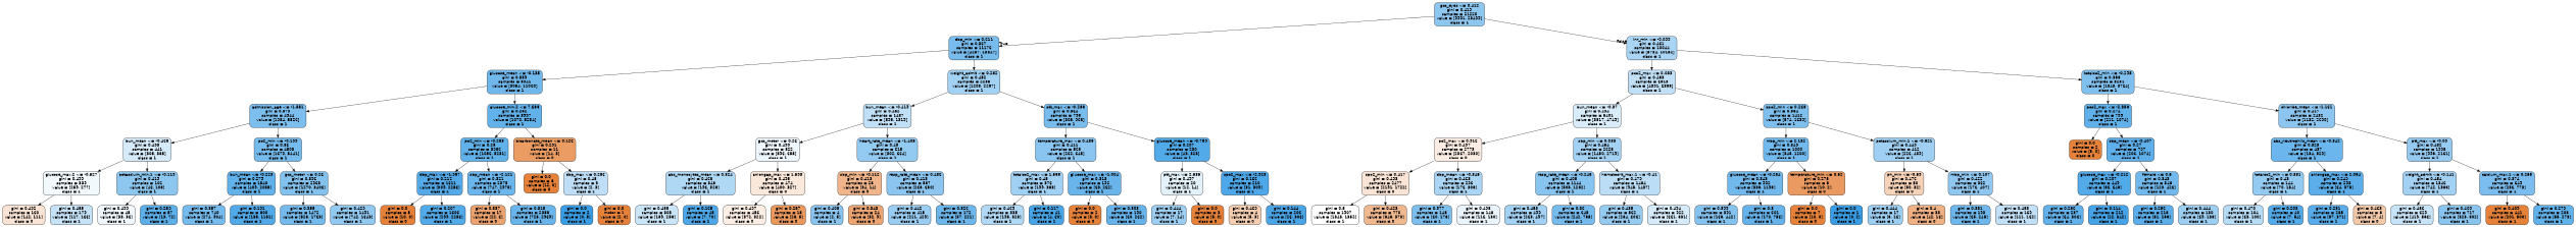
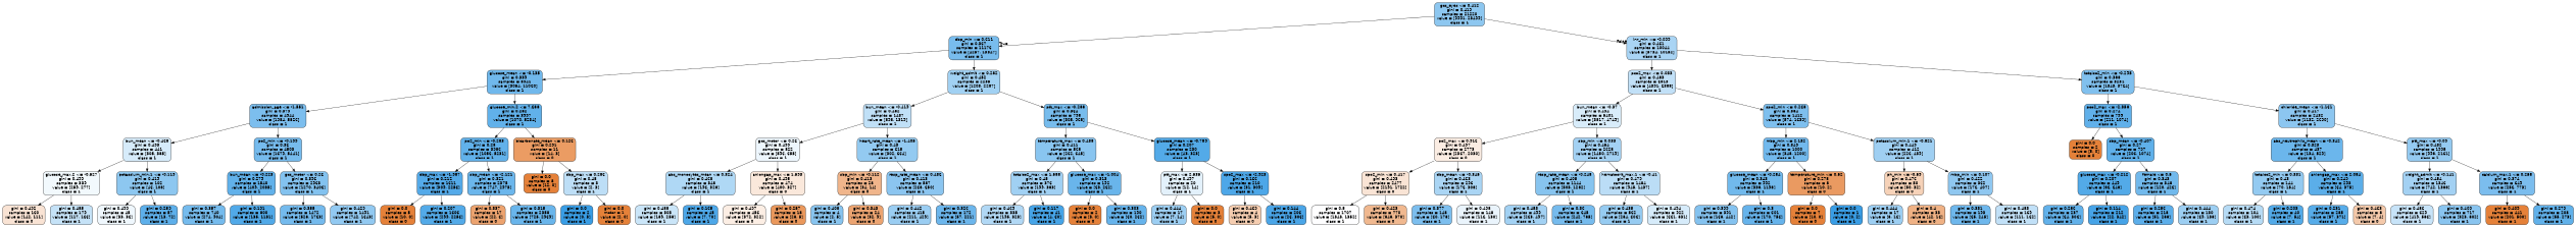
  digraph {
    node [color=black fillcolor="#e58139" fontname=helvetica shape=box style="filled, rounded"]
    edge [fontname=helvetica]
    n1 [fillcolor="#8dc7f0" label="gcs_eyes <= 0.412\ngini = 0.419\nsamples = 21220\nvalue = [9991, 23499]\nclass = 1"]
    n2 [fillcolor="#78bced" label="dbp_min <= 0.611\ngini = 0.367\nsamples = 11176\nvalue = [4257, 13347]\nclass = 1"]
    n3 [fillcolor="#a9d4f4" label="inr_min <= -0.099\ngini = 0.461\nsamples = 10044\nvalue = [5734, 10152]\nclass = 1"]
    n4 [fillcolor="#70b8ec" label="glucose_mean <= -0.135\ngini = 0.339\nsamples = 8941\nvalue = [3054, 11060]\nclass = 1"]
    n5 [fillcolor="#a1d1f3" label="weight_admit <= 0.282\ngini = 0.452\nsamples = 2235\nvalue = [1203, 2287]\nclass = 1"]
    n6 [fillcolor="#c1e0f7" label="pco2_max <= 0.033\ngini = 0.483\nsamples = 6813\nvalue = [4391, 6388]\nclass = 1"]
    n7 [fillcolor="#80c0ee" label="totalco2_min <= -0.295\ngini = 0.388\nsamples = 3231\nvalue = [1343, 3764]\nclass = 1"]
    n8 [fillcolor="#7cbeee" label="admission_age <= -1.551\ngini = 0.379\nsamples = 4944\nvalue = [1984, 5826]\nclass = 1"]
    n9 [fillcolor="#61b1ea" label="glucose_min.2 <= 7.688\ngini = 0.282\nsamples = 3997\nvalue = [1070, 5234]\nclass = 1"]
    n10 [fillcolor="#c0e0f7" label="bun_mean <= -0.419\ngini = 0.482\nsamples = 1437\nvalue = [898, 1319]\nclass = 1"]
    n11 [fillcolor="#77bced" label="ptt_max <= -0.288\ngini = 0.364\nsamples = 798\nvalue = [305, 968]\nclass = 1"]
    n12 [fillcolor="#d6ebfa" label="bun_mean <= -0.468\ngini = 0.493\nsamples = 441\nvalue = [305, 385]\nclass = 1"]
    n13 [fillcolor="#76bbed" label="po2_min <= -0.199\ngini = 0.36\nsamples = 4503\nvalue = [1679, 5441]\nclass = 1"]
    n14 [fillcolor="#61b1ea" label="po2_min <= -0.283\ngini = 0.28\nsamples = 3986\nvalue = [1056, 5231]\nclass = 1"]
    n15 [fillcolor="#eb9c63" label="bicarbonate_mean <= 0.126\ngini = 0.291\nsamples = 11\nvalue = [14, 3]\nclass = 0"]
    n16 [fillcolor="#f2f9fd" label="glucose_max.2 <= -0.527\ngini = 0.499\nsamples = 339\nvalue = [259, 277]\nclass = 1"]
    n17 [fillcolor="#8dc7f0" label="potassium_min.1 <= -0.119\ngini = 0.419\nsamples = 102\nvalue = [46, 108]\nclass = 1"]
    n18 [fillcolor="#61b1ea" label="bun_mean <= -0.223\ngini = 0.279\nsamples = 1540\nvalue = [409, 2035]\nclass = 1"]
    n19 [fillcolor="#83c2ef" label="gcs_motor <= 0.26\ngini = 0.396\nsamples = 2963\nvalue = [1270, 3406]\nclass = 1"]
    n20 [fillcolor="#f9e3d4" label="gini = 0.492\nsamples = 160\nvalue = [142, 111]\nclass = 0"]
    n21 [fillcolor="#c5e2f7" label="gini = 0.485\nsamples = 179\nvalue = [117, 166]\nclass = 1"]
    n22 [fillcolor="#eff7fd" label="gini = 0.499\nsamples = 45\nvalue = [33, 36]\nclass = 1"]
    n23 [fillcolor="#5dafea" label="gini = 0.259\nsamples = 57\nvalue = [13, 72]\nclass = 1"]
    n24 [fillcolor="#75bbed" label="gini = 0.357\nsamples = 740\nvalue = [274, 904]\nclass = 1"]
    n25 [fillcolor="#51a9e8" label="gini = 0.191\nsamples = 800\nvalue = [135, 1131]\nclass = 1"]
    n26 [fillcolor="#74baed" label="gini = 0.355\nsamples = 1472\nvalue = [528, 1763]\nclass = 1"]
    n27 [fillcolor="#92c9f1" label="gini = 0.429\nsamples = 1491\nvalue = [742, 1643]\nclass = 1"]
    n28 [fillcolor="#54aae9" label="dbp_max <= -1.987\ngini = 0.212\nsamples = 1611\nvalue = [309, 2256]\nclass = 1"]
    n29 [fillcolor="#6bb6ec" label="sbp_mean <= -2.121\ngini = 0.321\nsamples = 2375\nvalue = [747, 2975]\nclass = 1"]
    n30 [label="gini = 0.0\nsamples = 8\nvalue = [12, 0]\nclass = 0"]
    n31 [fillcolor="#bddef6" label="dbp_max <= 0.286\ngini = 0.48\nsamples = 3\nvalue = [2, 3]\nclass = 1"]
    n32 [label="gini = 0.0\nsamples = 5\nvalue = [10, 0]\nclass = 0"]
    n33 [fillcolor="#53aae8" label="gini = 0.207\nsamples = 1606\nvalue = [299, 2256]\nclass = 1"]
    n34 [fillcolor="#eca36f" label="gini = 0.337\nsamples = 17\nvalue = [22, 6]\nclass = 0"]
    n35 [fillcolor="#69b5eb" label="gini = 0.315\nsamples = 2358\nvalue = [725, 2969]\nclass = 1"]
    n36 [fillcolor="#399de5" label="gini = 0.0\nsamples = 2\nvalue = [0, 3]\nclass = 1"]
    n37 [label="gini = 0.0\nmotor = 1\nvalue = [2, 0]\nclass = 0"]
    n38 [fillcolor="#edf6fd" label="gcs_motor <= 0.26\ngini = 0.499\nsamples = 822\nvalue = [596, 655]\nclass = 1"]
    n39 [fillcolor="#93caf1" label="heart_rate_mean <= -1.405\ngini = 0.43\nsamples = 615\nvalue = [302, 664]\nclass = 1"]
    n40 [fillcolor="#89c5f0" label="temperature_max <= 0.438\ngini = 0.411\nsamples = 568\nvalue = [262, 645]\nclass = 1"]
    n41 [fillcolor="#53aae8" label="glucose_mean <= -0.789\ngini = 0.207\nsamples = 230\nvalue = [43, 323]\nclass = 1"]
    n42 [fillcolor="#afd8f5" label="abs_monocytes_mean <= 0.324\ngini = 0.468\nsamples = 348\nvalue = [196, 328]\nclass = 1"]
    n43 [fillcolor="#fae8db" label="aniongap_max <= 1.593\ngini = 0.495\nsamples = 474\nvalue = [400, 327]\nclass = 0"]
    n44 [fillcolor="#f0b58b" label="sbp_min <= -0.112\ngini = 0.413\nsamples = 28\nvalue = [34, 14]\nclass = 0"]
    n45 [fillcolor="#8bc5f0" label="resp_rate_mean <= 0.436\ngini = 0.413\nsamples = 587\nvalue = [268, 650]\nclass = 1"]
    n46 [fillcolor="#cae5f8" label="gini = 0.488\nsamples = 303\nvalue = [189, 258]\nclass = 1"]
    n47 [fillcolor="#4da7e8" label="gini = 0.165\nsamples = 45\nvalue = [7, 70]\nclass = 1"]
    n48 [fillcolor="#fceee4" label="gini = 0.497\nsamples = 456\nvalue = [372, 322]\nclass = 0"]
    n49 [fillcolor="#ea985c" label="gini = 0.257\nsamples = 18\nvalue = [28, 5]\nclass = 0"]
    n50 [fillcolor="#88c4ef" label="gini = 0.408\nsamples = 4\nvalue = [2, 5]\nclass = 1"]
    n51 [fillcolor="#eca471" label="gini = 0.343\nsamples = 24\nvalue = [32, 9]\nclass = 0"]
    n52 [fillcolor="#9acdf2" label="gini = 0.442\nsamples = 415\nvalue = [211, 429]\nclass = 1"]
    n53 [fillcolor="#6cb6ec" label="gini = 0.326\nsamples = 172\nvalue = [57, 221]\nclass = 1"]
    n54 [fillcolor="#a0d0f3" label="totalco2_max <= 1.588\ngini = 0.45\nsamples = 376\nvalue = [199, 383]\nclass = 1"]
    n55 [fillcolor="#69b5eb" label="glucose_max <= -1.004\ngini = 0.313\nsamples = 192\nvalue = [63, 262]\nclass = 1"]
    n56 [fillcolor="#e3f1fb" label="ptt_max <= 2.535\ngini = 0.497\nsamples = 20\nvalue = [12, 14]\nclass = 1"]
    n57 [fillcolor="#4da7e8" label="spo2_max <= -2.923\ngini = 0.166\nsamples = 210\nvalue = [31, 309]\nclass = 1"]
    n58 [fillcolor="#b1d8f5" label="gini = 0.469\nsamples = 335\nvalue = [195, 323]\nclass = 1"]
    n59 [fillcolor="#46a4e7" label="gini = 0.117\nsamples = 41\nvalue = [4, 60]\nclass = 1"]
    n60 [label="gini = 0.0\nsamples = 2\nvalue = [3, 0]\nclass = 0"]
    n61 [fillcolor="#66b3eb" label="gini = 0.303\nsamples = 190\nvalue = [60, 262]\nclass = 1"]
    n62 [fillcolor="#9ccef2" label="gini = 0.444\nsamples = 17\nvalue = [7, 14]\nclass = 1"]
    n63 [label="gini = 0.0\nsamples = 3\nvalue = [5, 0]\nclass = 0"]
    n64 [fillcolor="#f5cdb0" label="gini = 0.469\nsamples = 4\nvalue = [5, 3]\nclass = 0"]
    n65 [fillcolor="#4aa5e7" label="gini = 0.144\nsamples = 206\nvalue = [26, 306]\nclass = 1"]
    n66 [fillcolor="#d8ecfa" label="bun_mean <= -0.37\ngini = 0.494\nsamples = 5401\nvalue = [3817, 4749]\nclass = 1"]
    n67 [fillcolor="#7ebfee" label="spo2_min <= 0.268\ngini = 0.384\nsamples = 1412\nvalue = [574, 1639]\nclass = 1"]
    n68 [fillcolor="#60b0ea" label="pco2_max <= -2.358\ngini = 0.274\nsamples = 799\nvalue = [211, 1074]\nclass = 1"]
    n69 [fillcolor="#8cc6f0" label="chloride_mean <= -1.161\ngini = 0.417\nsamples = 2432\nvalue = [1132, 2690]\nclass = 1"]
    n70 [fillcolor="#fbede3" label="po2_max <= 0.916\ngini = 0.497\nsamples = 2773\nvalue = [2367, 2030]\nclass = 0"]
    n71 [fillcolor="#a3d1f3" label="sbp_min <= 0.033\ngini = 0.454\nsamples = 2628\nvalue = [1450, 2719]\nclass = 1"]
    n72 [fillcolor="#72b9ed" label="mbp_min <= 2.132\ngini = 0.349\nsamples = 1000\nvalue = [348, 1200]\nclass = 1"]
    n73 [fillcolor="#9fcff2" label="potassium_min.1 <= -0.821\ngini = 0.449\nsamples = 412\nvalue = [226, 439]\nclass = 1"]
    n74 [fillcolor="#f9e4d5" label="spo2_min <= 0.417\ngini = 0.493\nsamples = 2477\nvalue = [2191, 1722]\nclass = 0"]
    n75 [fillcolor="#aad5f4" label="dbp_mean <= -0.345\ngini = 0.463\nsamples = 296\nvalue = [176, 308]\nclass = 1"]
    n76 [fillcolor="#87c4ef" label="resp_rate_mean <= -0.248\ngini = 0.405\nsamples = 1144\nvalue = [505, 1282]\nclass = 1"]
    n77 [fillcolor="#bbddf6" label="hematocrit_max.1 <= -0.41\ngini = 0.479\nsamples = 1484\nvalue = [945, 1437]\nclass = 1"]
-   n78 [fillcolor="#fefeff" label="gini = 0.5\nsamples = 1907\nvalue = [1343, 1352]\nclass = 1"]
+   n78 [fillcolor="#fefeff" label="gini = 0.5\nsamples = 1707\nvalue = [1343, 1352]\nclass = 1"]
    n79 [fillcolor="#f0b88f" label="gini = 0.423\nsamples = 770\nvalue = [848, 370]\nclass = 0"]
    n80 [fillcolor="#7cbeee" label="gini = 0.377\nsamples = 148\nvalue = [60, 178]\nclass = 1"]
    n81 [fillcolor="#eaf4fc" label="gini = 0.498\nsamples = 148\nvalue = [116, 130]\nclass = 1"]
    n82 [fillcolor="#a2d1f3" label="gini = 0.453\nsamples = 499\nvalue = [263, 497]\nclass = 1"]
    n83 [fillcolor="#76bbed" label="gini = 0.36\nsamples = 645\nvalue = [242, 785]\nclass = 1"]
    n84 [fillcolor="#96cbf1" label="gini = 0.435\nsamples = 562\nvalue = [284, 606]\nclass = 1"]
    n85 [fillcolor="#d6ebfa" label="gini = 0.494\nsamples = 922\nvalue = [661, 831]\nclass = 1"]
    n86 [fillcolor="#71b9ec" label="glucose_mean <= -0.284\ngini = 0.343\nsamples = 992\nvalue = [338, 1198]\nclass = 1"]
    n87 [fillcolor="#ea9a61" label="temperature_min <= 0.52\ngini = 0.278\nsamples = 8\nvalue = [10, 2]\nclass = 0"]
    n88 [fillcolor="#f6d2b8" label="ph_min <= -0.59\ngini = 0.476\nsamples = 50\nvalue = [50, 32]\nclass = 0"]
    n89 [fillcolor="#8fc7f0" label="mbp_min <= 0.107\ngini = 0.422\nsamples = 362\nvalue = [176, 407]\nclass = 1"]
    n90 [fillcolor="#84c2ef" label="gini = 0.399\nsamples = 391\nvalue = [168, 442]\nclass = 1"]
    n91 [fillcolor="#66b3eb" label="gini = 0.3\nsamples = 601\nvalue = [170, 756]\nclass = 1"]
    n92 [label="gini = 0.0\nsamples = 7\nvalue = [10, 0]\nclass = 0"]
    n93 [fillcolor="#399de5" label="gini = 0.0\nsamples = 1\nvalue = [0, 2]\nclass = 1"]
    n94 [fillcolor="#9ccef2" label="gini = 0.444\nsamples = 17\nvalue = [8, 16]\nclass = 1"]
    n95 [fillcolor="#efb184" label="gini = 0.4\nsamples = 33\nvalue = [42, 16]\nclass = 0"]
    n96 [fillcolor="#6eb7ec" label="gini = 0.331\nsamples = 193\nvalue = [65, 245]\nclass = 1"]
    n97 [fillcolor="#c1e0f7" label="gini = 0.483\nsamples = 169\nvalue = [111, 162]\nclass = 1"]
    n98 [label="gini = 0.0\nsamples = 2\nvalue = [5, 0]\nclass = 0"]
    n99 [fillcolor="#5fb0ea" label="sbp_mean <= -0.407\ngini = 0.27\nsamples = 797\nvalue = [206, 1074]\nclass = 1"]
    n100 [fillcolor="#6bb6ec" label="abs_neutrophils_mean <= -0.342\ngini = 0.323\nsamples = 437\nvalue = [134, 529]\nclass = 1"]
    n101 [fillcolor="#94caf1" label="ptt_max <= -0.09\ngini = 0.432\nsamples = 1995\nvalue = [998, 2161]\nclass = 1"]
    n102 [fillcolor="#53aae8" label="glucose_max <= -0.212\ngini = 0.207\nsamples = 449\nvalue = [86, 648]\nclass = 1"]
    n103 [fillcolor="#71b9ec" label="female <= 0.5\ngini = 0.343\nsamples = 348\nvalue = [120, 426]\nclass = 1"]
    n104 [fillcolor="#62b1ea" label="gini = 0.286\nsamples = 237\nvalue = [64, 306]\nclass = 1"]
    n105 [fillcolor="#46a3e7" label="gini = 0.114\nsamples = 212\nvalue = [22, 342]\nclass = 1"]
    n106 [fillcolor="#5caeea" label="gini = 0.256\nsamples = 218\nvalue = [51, 288]\nclass = 1"]
    n107 [fillcolor="#9ccef2" label="gini = 0.444\nsamples = 130\nvalue = [69, 138]\nclass = 1"]
    n108 [fillcolor="#93caf1" label="totalco2_min <= 0.331\ngini = 0.43\nsamples = 144\nvalue = [70, 154]\nclass = 1"]
    n109 [fillcolor="#5baee9" label="aniongap_max <= 2.084\ngini = 0.249\nsamples = 293\nvalue = [64, 375]\nclass = 1"]
    n110 [fillcolor="#a3d1f3" label="weight_admit <= -0.141\ngini = 0.454\nsamples = 1346\nvalue = [742, 1388]\nclass = 1"]
    n111 [fillcolor="#7bbdee" label="calcium_max.1 <= 0.258\ngini = 0.374\nsamples = 649\nvalue = [256, 773]\nclass = 1"]
-   n112 [fillcolor="#b6dbf5" label="gini = 0.470\nsamples = 104\nvalue = [63, 100]\nclass = 1"]
+   n112 [fillcolor="#b6dbf5" label="gini = 0.474\nsamples = 104\nvalue = [63, 100]\nclass = 1"]
    n113 [fillcolor="#53aae8" label="gini = 0.203\nsamples = 40\nvalue = [7, 54]\nclass = 1"]
    n114 [fillcolor="#57ace9" label="gini = 0.231\nsamples = 285\nvalue = [57, 371]\nclass = 1"]
    n115 [fillcolor="#f4c9aa" label="gini = 0.463\nsamples = 8\nvalue = [7, 4]\nclass = 0"]
    n116 [fillcolor="#c7e3f8" label="gini = 0.486\nsamples = 629\nvalue = [419, 586]\nclass = 1"]
    n117 [fillcolor="#89c4ef" label="gini = 0.409\nsamples = 717\nvalue = [323, 802]\nclass = 1"]
    n118 [label="gini = 0.409\nsamples = 441\nvalue = [201, 500]\nclass = 1"]
    n119 [fillcolor="#61b1ea" label="gini = 0.279\nsamples = 208\nvalue = [55, 273]\nclass = 1"]
    n1 -> n2 [headlabel=True labelangle=45 labeldistance=2.5]
    n1 -> n3 [headlabel=False labelangle=-45 labeldistance=2.5]
    n2 -> n4
    n2 -> n5
    n3 -> n6
    n3 -> n7
    n4 -> n8
    n4 -> n9
    n5 -> n10
    n5 -> n11
    n6 -> n66
    n6 -> n67
    n7 -> n68
    n7 -> n69
    n8 -> n12
    n8 -> n13
    n9 -> n14
    n9 -> n15
    n10 -> n38
    n10 -> n39
    n11 -> n40
    n11 -> n41
    n12 -> n16
    n12 -> n17
    n13 -> n18
    n13 -> n19
    n14 -> n28
    n14 -> n29
    n15 -> n30
    n15 -> n31
    n16 -> n20
    n16 -> n21
    n17 -> n22
    n17 -> n23
    n18 -> n24
    n18 -> n25
    n19 -> n26
    n19 -> n27
    n28 -> n32
    n28 -> n33
    n29 -> n34
    n29 -> n35
    n31 -> n36
    n31 -> n37
    n38 -> n42
    n38 -> n43
    n39 -> n44
    n39 -> n45
    n40 -> n54
    n40 -> n55
    n41 -> n56
    n41 -> n57
    n42 -> n46
    n42 -> n47
    n43 -> n48
    n43 -> n49
    n44 -> n50
    n44 -> n51
    n45 -> n52
    n45 -> n53
    n54 -> n58
    n54 -> n59
    n55 -> n60
    n55 -> n61
    n56 -> n62
    n56 -> n63
    n57 -> n64
    n57 -> n65
    n66 -> n70
    n66 -> n71
    n67 -> n72
    n67 -> n73
    n68 -> n98
    n68 -> n99
    n69 -> n100
    n69 -> n101
    n70 -> n74
    n70 -> n75
    n71 -> n76
    n71 -> n77
    n72 -> n86
    n72 -> n87
    n73 -> n88
    n73 -> n89
    n74 -> n78
    n74 -> n79
    n75 -> n80
    n75 -> n81
    n76 -> n82
    n76 -> n83
    n77 -> n84
    n77 -> n85
    n86 -> n90
    n86 -> n91
    n87 -> n92
    n87 -> n93
    n88 -> n94
    n88 -> n95
    n89 -> n96
    n89 -> n97
    n99 -> n102
    n99 -> n103
    n100 -> n108
    n100 -> n109
    n101 -> n110
    n101 -> n111
    n102 -> n104
    n102 -> n105
    n103 -> n106
    n103 -> n107
    n108 -> n112
    n108 -> n113
    n109 -> n114
    n109 -> n115
    n110 -> n116
    n110 -> n117
    n111 -> n118
    n111 -> n119
  }
